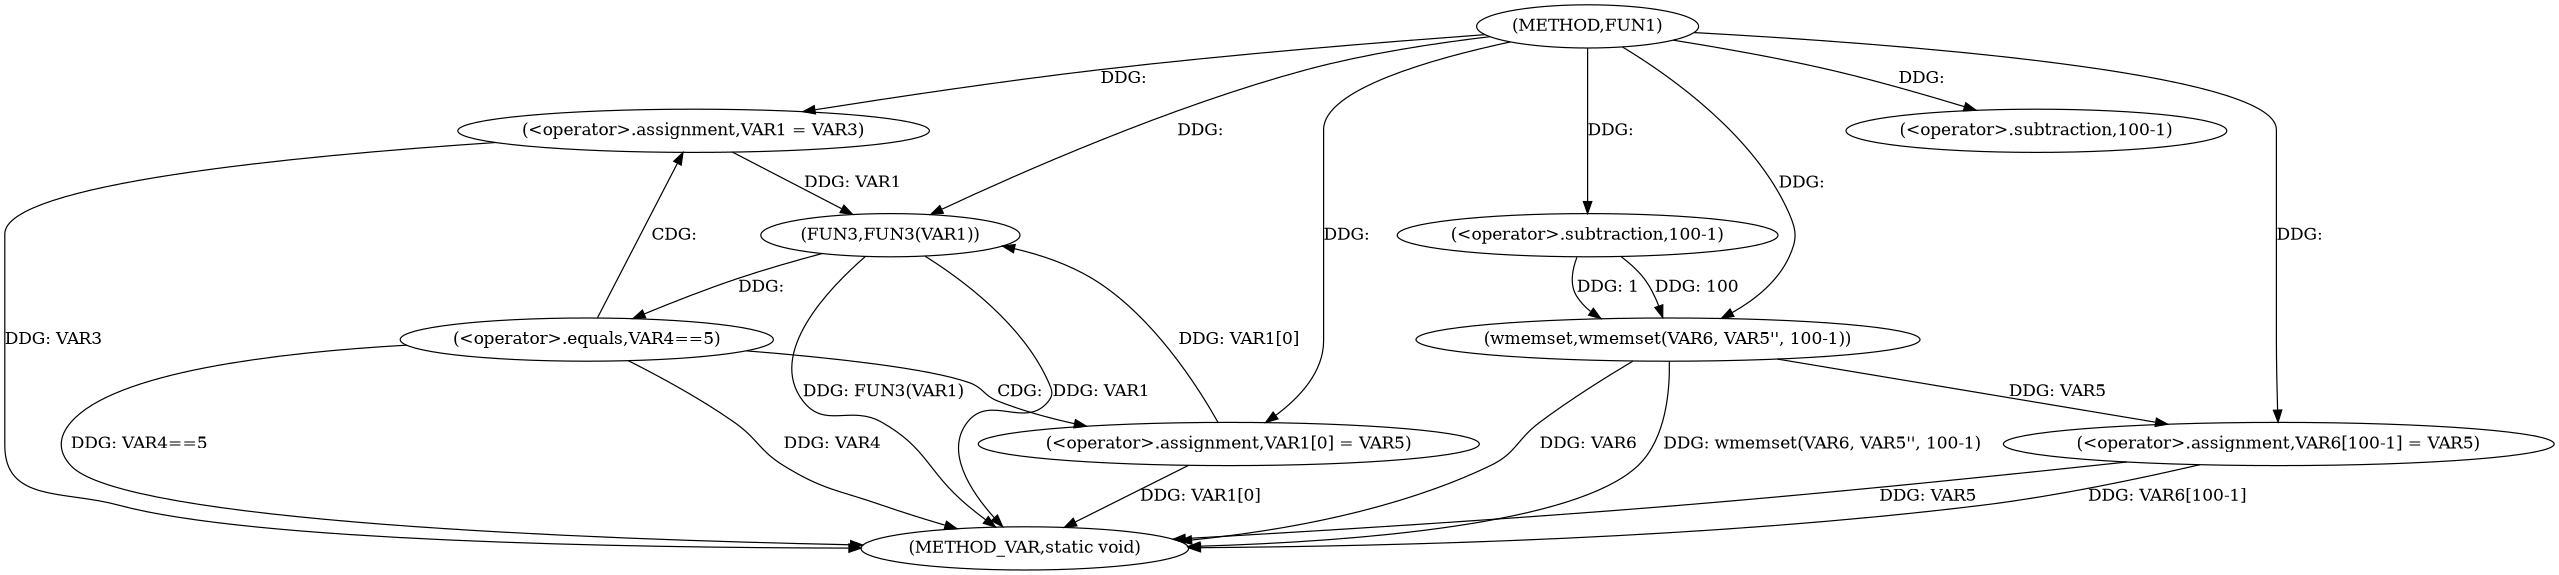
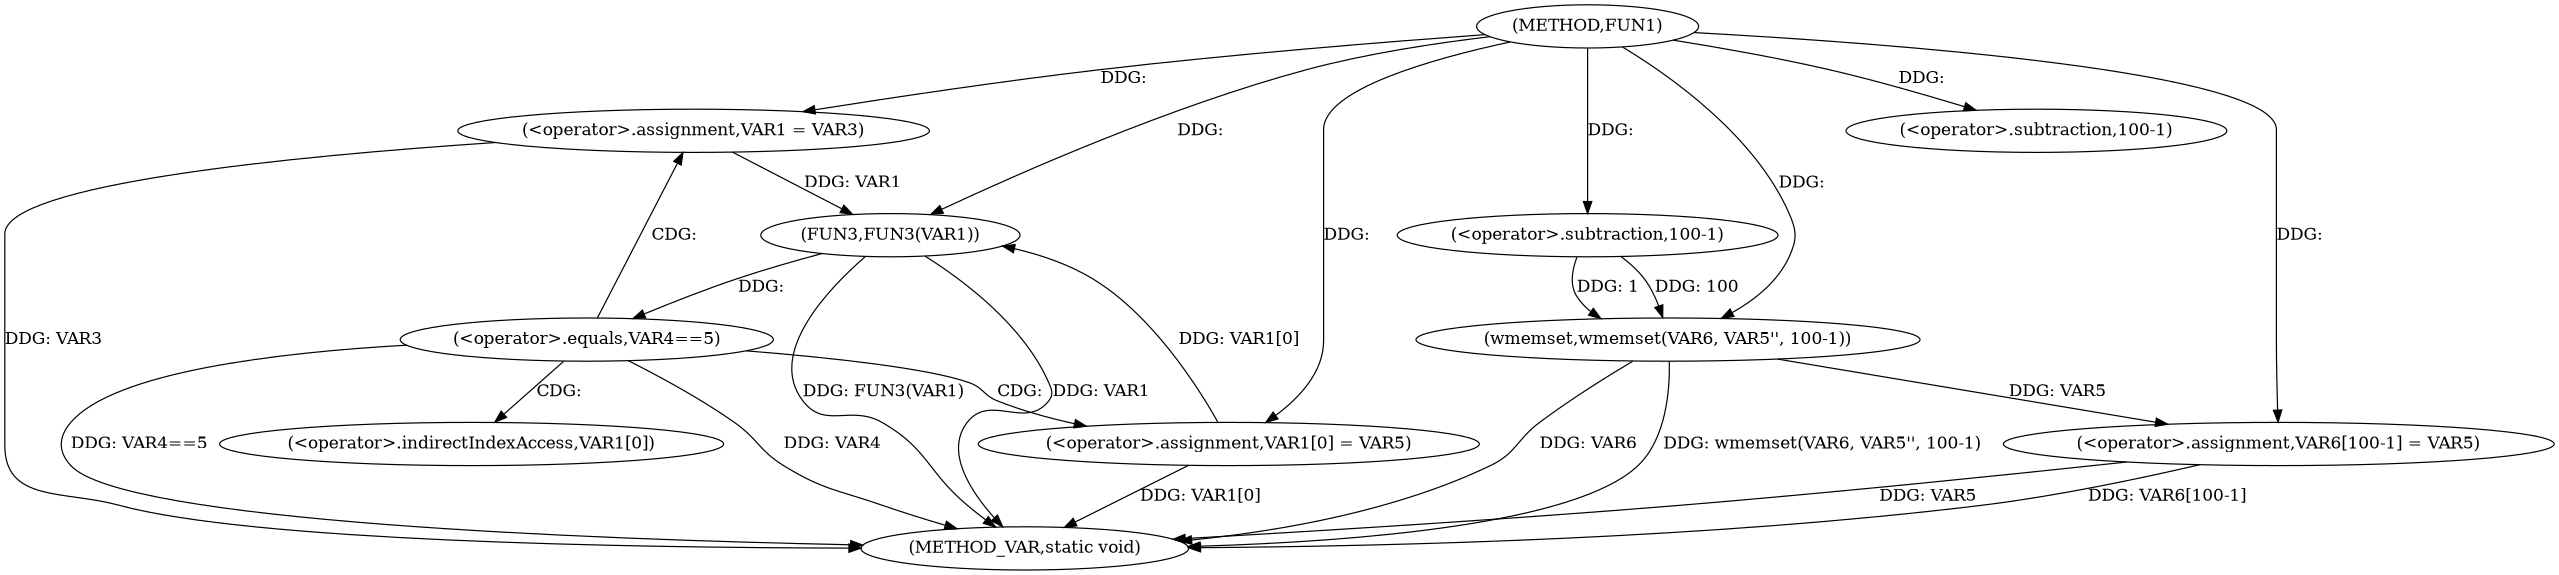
  digraph {
    n1 [label="(METHOD,FUN1)"]
    n2 [label="(<operator>.assignment,VAR1 = VAR3)"]
    n3 [label="(<operator>.assignment,VAR1[0] = VAR5)"]
    n4 [label="(wmemset,wmemset(VAR6, VAR5'', 100-1))"]
    n5 [label="(<operator>.subtraction,100-1)"]
    n6 [label="(<operator>.assignment,VAR6[100-1] = VAR5)"]
    n7 [label="(<operator>.subtraction,100-1)"]
    n8 [label="(FUN3,FUN3(VAR1))"]
    n9 [label="(<operator>.equals,VAR4==5)"]
    n10 [label="(METHOD_VAR,static void)"]
+   n11 [label="(<operator>.indirectIndexAccess,VAR1[0])"]
    n1 -> n2 [label="DDG: "]
    n1 -> n3 [label="DDG: "]
    n1 -> n4 [label="DDG: "]
    n1 -> n5 [label="DDG: "]
    n1 -> n6 [label="DDG: "]
    n1 -> n7 [label="DDG: "]
    n1 -> n8 [label="DDG: "]
    n2 -> n8 [label="DDG: VAR1"]
    n2 -> n10 [label="DDG: VAR3"]
    n3 -> n8 [label="DDG: VAR1[0]"]
    n3 -> n10 [label="DDG: VAR1[0]"]
    n4 -> n6 [label="DDG: VAR5"]
    n4 -> n10 [label="DDG: VAR6"]
    n4 -> n10 [label="DDG: wmemset(VAR6, VAR5'', 100-1)"]
    n5 -> n4 [label="DDG: 100"]
    n5 -> n4 [label="DDG: 1"]
    n6 -> n10 [label="DDG: VAR5"]
    n6 -> n10 [label="DDG: VAR6[100-1]"]
    n8 -> n9 [label="DDG: "]
    n8 -> n10 [label="DDG: VAR1"]
    n8 -> n10 [label="DDG: FUN3(VAR1)"]
    n9 -> n2 [label="CDG: "]
    n9 -> n3 [label="CDG: "]
    n9 -> n10 [label="DDG: VAR4"]
    n9 -> n10 [label="DDG: VAR4==5"]
+   n9 -> n11 [label="CDG: "]
  }
